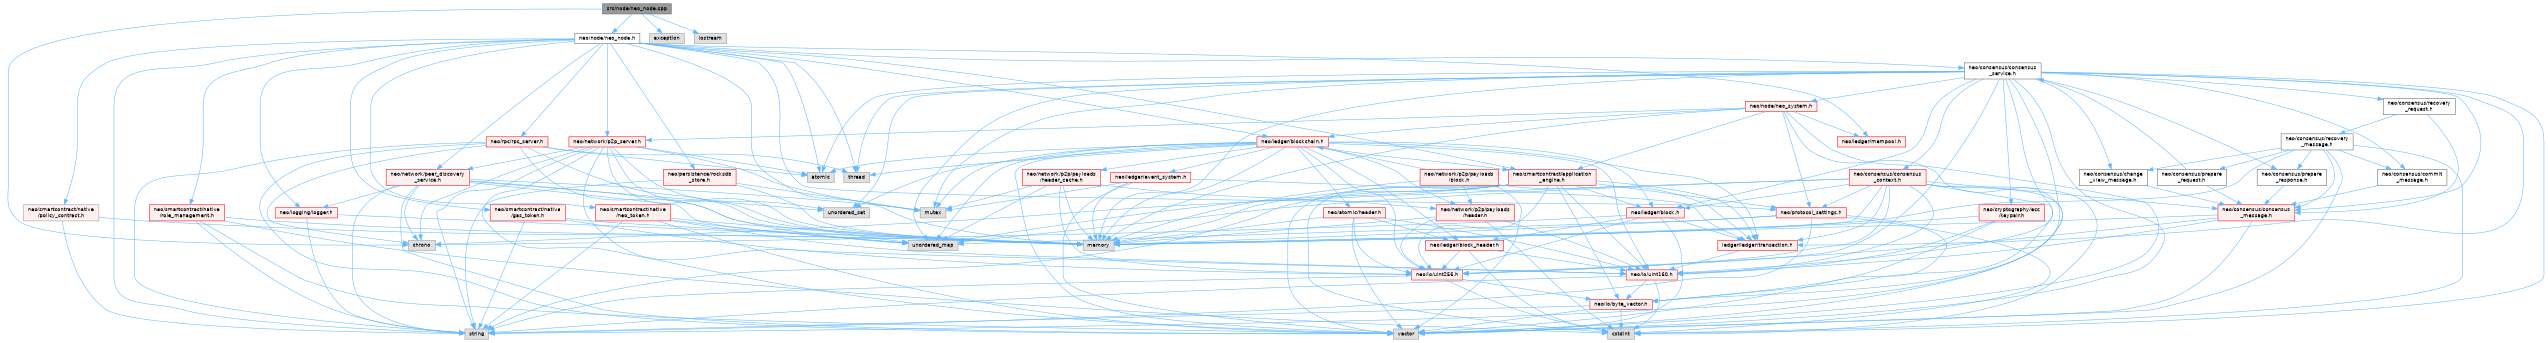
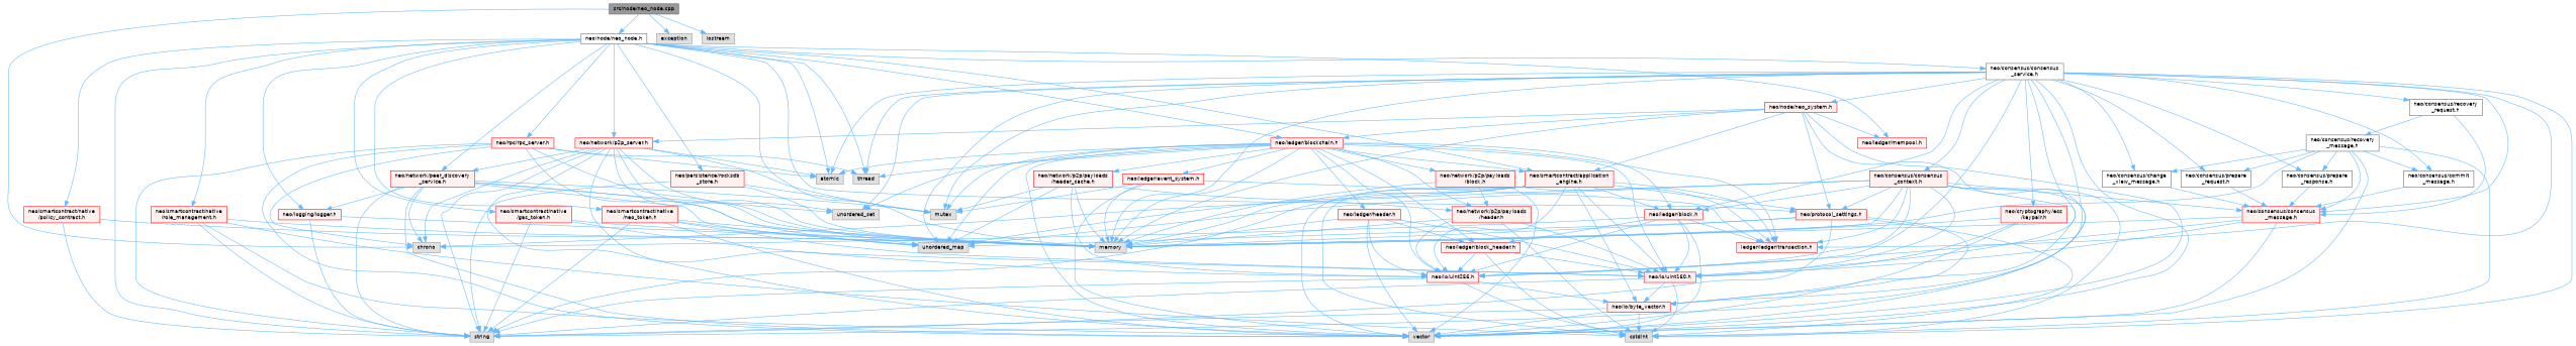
  digraph {
    node [color=red fillcolor="#FFF0F0" fontname=Helvetica fontsize=10 shape=box style=filled]
    edge [color=steelblue1 fontname=Helvetica fontsize=10 labelfontname=Helvetica labelfontsize=10 style=solid]
    n1 [color=gray40 fillcolor=grey60 fontcolor=black height=0.2 label="src/node/neo_node.cpp" width=0.4]
    n2 [color=grey40 fillcolor=white height=0.2 label="neo/node/neo_node.h" width=0.4]
    n3 [color=grey60 fillcolor="#E0E0E0" height=0.2 label=chrono width=0.4]
    n4 [color=grey60 fillcolor="#E0E0E0" height=0.2 label=exception width=0.4]
    n5 [color=grey60 fillcolor="#E0E0E0" height=0.2 label=iostream width=0.4]
    n6 [color=grey60 fillcolor="#E0E0E0" height=0.2 label=atomic width=0.4]
    n7 [color=grey60 fillcolor="#E0E0E0" height=0.2 label=memory width=0.4]
    n8 [color=grey60 fillcolor="#E0E0E0" height=0.2 label=string width=0.4]
    n9 [color=grey60 fillcolor="#E0E0E0" height=0.2 label=thread width=0.4]
    n10 [color=grey40 fillcolor=white height=0.2 label="neo/consensus/consensus\l_service.h" width=0.4]
    n11 [height=0.2 label="neo/protocol_settings.h" width=0.4]
    n12 [height=0.2 label="neo/ledger/blockchain.h" width=0.4]
    n13 [height=0.2 label="neo/smartcontract/application\l_engine.h" width=0.4]
    n14 [height=0.2 label="neo/ledger/mempool.h" width=0.4]
    n15 [height=0.2 label="neo/network/p2p_server.h" width=0.4]
    n16 [height=0.2 label="neo/network/peer_discovery\l_service.h" width=0.4]
    n17 [height=0.2 label="neo/logging/logger.h" width=0.4]
    n18 [height=0.2 label="neo/persistence/rocksdb\l_store.h" width=0.4]
    n19 [height=0.2 label="neo/rpc/rpc_server.h" width=0.4]
    n20 [height=0.2 label="neo/smartcontract/native\l/gas_token.h" width=0.4]
    n21 [height=0.2 label="neo/smartcontract/native\l/neo_token.h" width=0.4]
-   n22 [color=grey60 height=0.2 label="neo/smartcontract/native\l/policy_contract.h" width=0.4]
+   n22 [height=0.2 label="neo/smartcontract/native\l/policy_contract.h" width=0.4]
    n23 [height=0.2 label="neo/smartcontract/native\l/role_management.h" width=0.4]
    n24 [color=grey40 fillcolor=white height=0.2 label="neo/consensus/change\l_view_message.h" width=0.4]
    n25 [height=0.2 label="neo/consensus/consensus\l_message.h" width=0.4]
    n26 [height=0.2 label="neo/io/uint160.h" width=0.4]
    n27 [height=0.2 label="neo/io/byte_vector.h" width=0.4]
    n28 [color=grey60 fillcolor="#E0E0E0" height=0.2 label=cstdint width=0.4]
    n29 [color=grey60 fillcolor="#E0E0E0" height=0.2 label=vector width=0.4]
    n30 [height=0.2 label="neo/io/uint256.h" width=0.4]
    n31 [color=grey40 fillcolor=white height=0.2 label="neo/consensus/commit\l_message.h" width=0.4]
    n32 [height=0.2 label="neo/consensus/consensus\l_context.h" width=0.4]
    n33 [height=0.2 label="neo/ledger/block.h" width=0.4]
    n34 [height=0.2 label="ledger/ledger/transaction.h" width=0.4]
    n35 [color=grey60 fillcolor="#E0E0E0" height=0.2 label=unordered_map width=0.4]
    n36 [color=grey40 fillcolor=white height=0.2 label="neo/consensus/prepare\l_request.h" width=0.4]
    n37 [color=grey40 fillcolor=white height=0.2 label="neo/consensus/prepare\l_response.h" width=0.4]
    n38 [color=grey40 fillcolor=white height=0.2 label="neo/consensus/recovery\l_request.h" width=0.4]
    n39 [height=0.2 label="neo/cryptography/ecc\l/keypair.h" width=0.4]
    n40 [height=0.2 label="neo/node/neo_system.h" width=0.4]
    n41 [color=grey60 fillcolor="#E0E0E0" height=0.2 label=mutex width=0.4]
    n42 [color=grey60 fillcolor="#E0E0E0" height=0.2 label=unordered_set width=0.4]
    n43 [height=0.2 label="neo/ledger/block_header.h" width=0.4]
    n44 [height=0.2 label="neo/ledger/event_system.h" width=0.4]
-   n45 [height=0.2 label="neo/atomic/header.h" width=0.4]
+   n45 [height=0.2 label="neo/ledger/header.h" width=0.4]
    n46 [height=0.2 label="neo/network/p2p/payloads\l/block.h" width=0.4]
    n47 [height=0.2 label="neo/network/p2p/payloads\l/header.h" width=0.4]
    n48 [height=0.2 label="neo/network/p2p/payloads\l/header_cache.h" width=0.4]
    n49 [color=grey40 fillcolor=white height=0.2 label="neo/consensus/recovery\l_message.h" width=0.4]
    n1 -> n2
    n1 -> n3
    n1 -> n4
    n1 -> n5
    n2 -> n6
    n2 -> n7
    n2 -> n8
    n2 -> n9
    n2 -> n10
    n2 -> n11
    n2 -> n12
    n2 -> n13
    n2 -> n14
    n2 -> n15
    n2 -> n16
    n2 -> n17
    n2 -> n18
    n2 -> n19
    n2 -> n20
    n2 -> n21
    n2 -> n22
    n2 -> n23
    n10 -> n6
    n10 -> n7
    n10 -> n9
    n10 -> n24
    n10 -> n25
    n10 -> n26
    n10 -> n27
    n10 -> n28
    n10 -> n29
    n10 -> n30
    n10 -> n31
    n10 -> n32
    n10 -> n33
    n10 -> n34
    n10 -> n35
-   n36 -> n10
+   n10 -> n36
    n10 -> n37
    n10 -> n38
    n10 -> n39
    n10 -> n40
    n10 -> n41
    n10 -> n42
    n11 -> n7
    n11 -> n8
    n11 -> n28
    n11 -> n29
    n11 -> n35
    n12 -> n6
    n12 -> n7
    n12 -> n9
    n12 -> n13
    n12 -> n26
    n12 -> n29
    n12 -> n30
    n12 -> n33
    n12 -> n34
    n12 -> n35
    n12 -> n41
    n12 -> n42
    n12 -> n43
    n12 -> n44
    n12 -> n45
-   n46 -> n12
+   n12 -> n46
    n12 -> n47
    n12 -> n48
    n13 -> n7
    n13 -> n8
    n13 -> n11
    n13 -> n26
    n13 -> n27
    n13 -> n28
    n13 -> n29
    n13 -> n30
    n13 -> n33
    n13 -> n34
    n13 -> n35
    n15 -> n3
    n15 -> n6
    n15 -> n7
    n15 -> n8
    n15 -> n16
    n15 -> n29
    n15 -> n30
    n15 -> n35
    n15 -> n41
    n15 -> n42
    n16 -> n3
    n16 -> n7
    n16 -> n8
    n16 -> n17
    n16 -> n29
    n16 -> n35
    n16 -> n41
    n16 -> n42
    n17 -> n7
    n17 -> n8
    n18 -> n7
    n18 -> n8
    n18 -> n41
    n19 -> n3
    n19 -> n6
    n19 -> n7
    n19 -> n8
    n19 -> n9
    n19 -> n29
    n19 -> n35
    n20 -> n7
    n20 -> n8
    n20 -> n26
    n21 -> n7
    n21 -> n8
    n21 -> n26
    n21 -> n29
    n21 -> n35
    n22 -> n7
    n22 -> n8
    n23 -> n7
    n23 -> n8
    n23 -> n28
    n23 -> n29
    n24 -> n25
    n25 -> n7
    n25 -> n26
    n25 -> n29
    n25 -> n30
    n26 -> n8
    n26 -> n27
    n26 -> n28
    n27 -> n8
    n27 -> n28
    n27 -> n29
    n30 -> n8
    n30 -> n27
    n30 -> n28
    n31 -> n25
    n32 -> n3
    n32 -> n7
    n32 -> n11
    n32 -> n25
    n32 -> n26
    n32 -> n27
    n32 -> n28
    n32 -> n29
    n32 -> n30
    n32 -> n33
    n32 -> n34
    n32 -> n35
    n33 -> n3
-   n34 -> n26
+   n33 -> n26
    n33 -> n29
    n33 -> n30
    n33 -> n34
    n33 -> n43
    n36 -> n25
    n37 -> n25
    n38 -> n25
    n38 -> n49
    n39 -> n7
    n39 -> n26
    n39 -> n27
    n40 -> n7
    n40 -> n8
    n40 -> n11
    n40 -> n12
    n40 -> n13
    n40 -> n14
    n40 -> n15
    n40 -> n29
    n43 -> n26
    n43 -> n28
    n43 -> n30
    n44 -> n7
    n44 -> n29
    n44 -> n34
    n44 -> n41
    n45 -> n7
    n45 -> n26
    n45 -> n29
    n45 -> n30
    n45 -> n43
    n46 -> n7
    n46 -> n29
    n46 -> n34
    n46 -> n47
    n47 -> n7
    n47 -> n26
    n47 -> n28
    n47 -> n30
    n48 -> n7
    n48 -> n30
    n48 -> n35
    n48 -> n41
    n48 -> n47
    n49 -> n7
    n49 -> n24
    n49 -> n25
    n49 -> n28
    n49 -> n29
    n49 -> n31
    n49 -> n36
    n49 -> n37
  }
